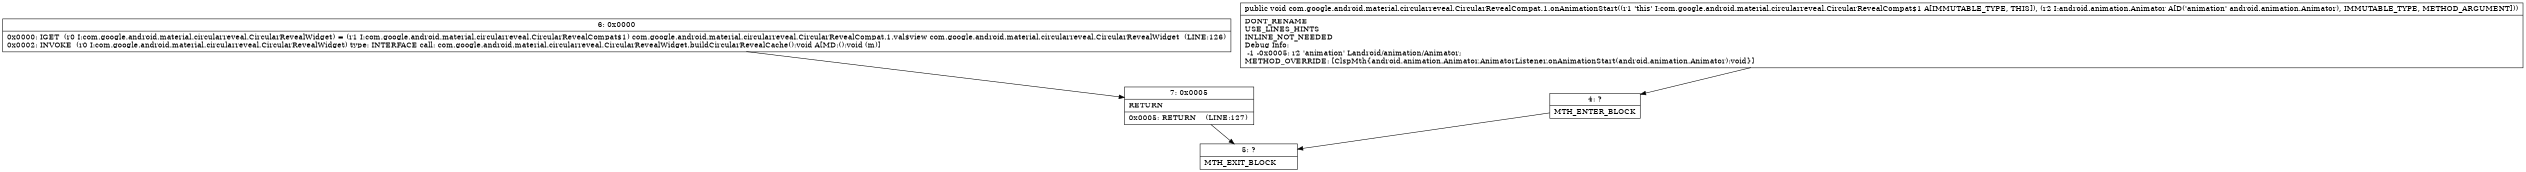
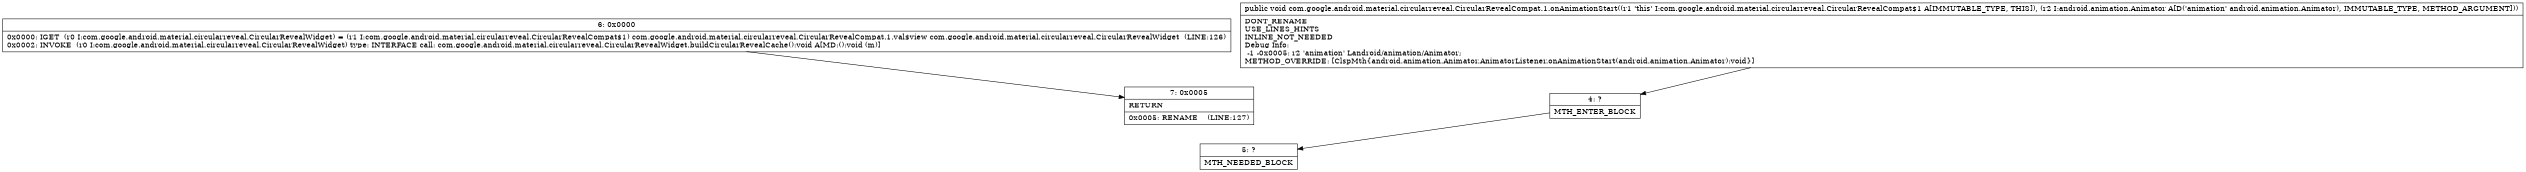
  digraph {
    node [shape=record]
    n1 [label="{4\:\ ?|MTH_ENTER_BLOCK\l}"]
-   n2 [label="{5\:\ ?|MTH_EXIT_BLOCK\l}"]
+   n2 [label="{5\:\ ?|MTH_NEEDED_BLOCK\l}"]
    n3 [label="{6\:\ 0x0000|0x0000: IGET  (r0 I:com.google.android.material.circularreveal.CircularRevealWidget) = (r1 I:com.google.android.material.circularreveal.CircularRevealCompat$1) com.google.android.material.circularreveal.CircularRevealCompat.1.val$view com.google.android.material.circularreveal.CircularRevealWidget  (LINE:126)\l0x0002: INVOKE  (r0 I:com.google.android.material.circularreveal.CircularRevealWidget) type: INTERFACE call: com.google.android.material.circularreveal.CircularRevealWidget.buildCircularRevealCache():void A[MD:():void (m)]\l}"]
-   n4 [label="{7\:\ 0x0005|RETURN\l|0x0005: RETURN    (LINE:127)\l}"]
+   n4 [label="{7\:\ 0x0005|RETURN\l|0x0005: RENAME    (LINE:127)\l}"]
    n5 [label="{public void com.google.android.material.circularreveal.CircularRevealCompat.1.onAnimationStart((r1 'this' I:com.google.android.material.circularreveal.CircularRevealCompat$1 A[IMMUTABLE_TYPE, THIS]), (r2 I:android.animation.Animator A[D('animation' android.animation.Animator), IMMUTABLE_TYPE, METHOD_ARGUMENT]))  | DONT_RENAME\lUSE_LINES_HINTS\lINLINE_NOT_NEEDED\lDebug Info:\l  \-1 \-0x0005: r2 'animation' Landroid\/animation\/Animator;\lMETHOD_OVERRIDE: [ClspMth\{android.animation.Animator.AnimatorListener.onAnimationStart(android.animation.Animator):void\}]\l}"]
    n1 -> n2
    n3 -> n4
-   n4 -> n2
    n5 -> n1
  }
